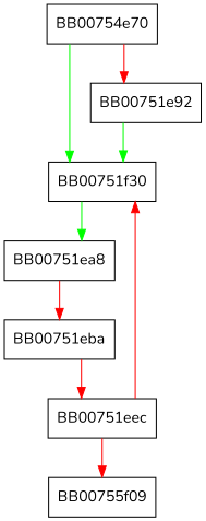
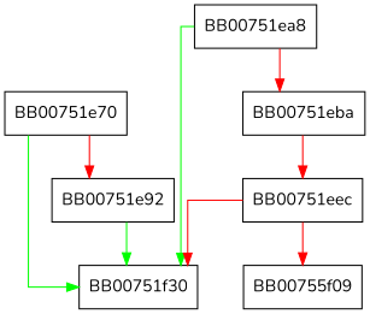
  digraph {
    fontname=Nunito
    splines=ortho
    node [fontname=Nunito shape=box]
    edge [color=red fontname=Nunito]
-   BB00751e70 [label=BB00754e70]
+   BB00751e70
    BB00751f30
    BB00751e92
    BB00751ea8
    BB00751eba
    BB00751eec
    n7 [label=BB00755f09]
    BB00751e70 -> BB00751f30 [color=green]
    BB00751e70 -> BB00751e92
    BB00751e92 -> BB00751f30 [color=green]
-   BB00751f30 -> BB00751ea8 [color=green]
+   BB00751ea8 -> BB00751f30 [color=green]
    BB00751ea8 -> BB00751eba
    BB00751eba -> BB00751eec
    BB00751eec -> BB00751f30
    BB00751eec -> n7
  }
